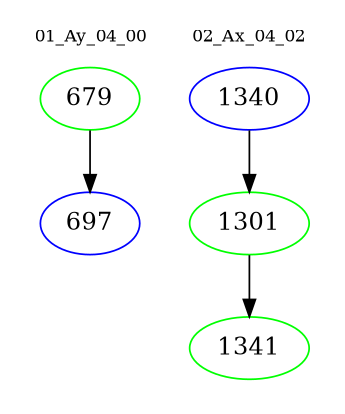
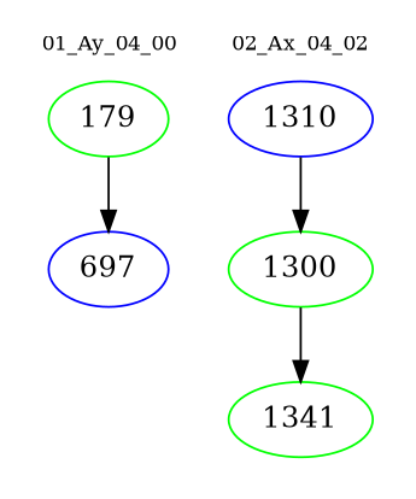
  digraph {
    node [color=green]
    edge [color=black]
-   n1 [label=679]
+   n1 [label=179]
    n2 [color=blue label=697]
-   n3 [color=blue label=1340]
-   n4 [label=1301]
+   n3 [color=blue label=1310]
+   n4 [label=1300]
    n5 [label=1341]
    subgraph cluster_1 {
      color=white
      fontsize=10
      label="01_Ay_04_00"
      n1
      n2
    }
    subgraph cluster_2 {
      color=white
      fontsize=10
      label="02_Ax_04_02"
      n3
      n4
      n5
    }
    n1 -> n2
    n3 -> n4
    n4 -> n5
  }
